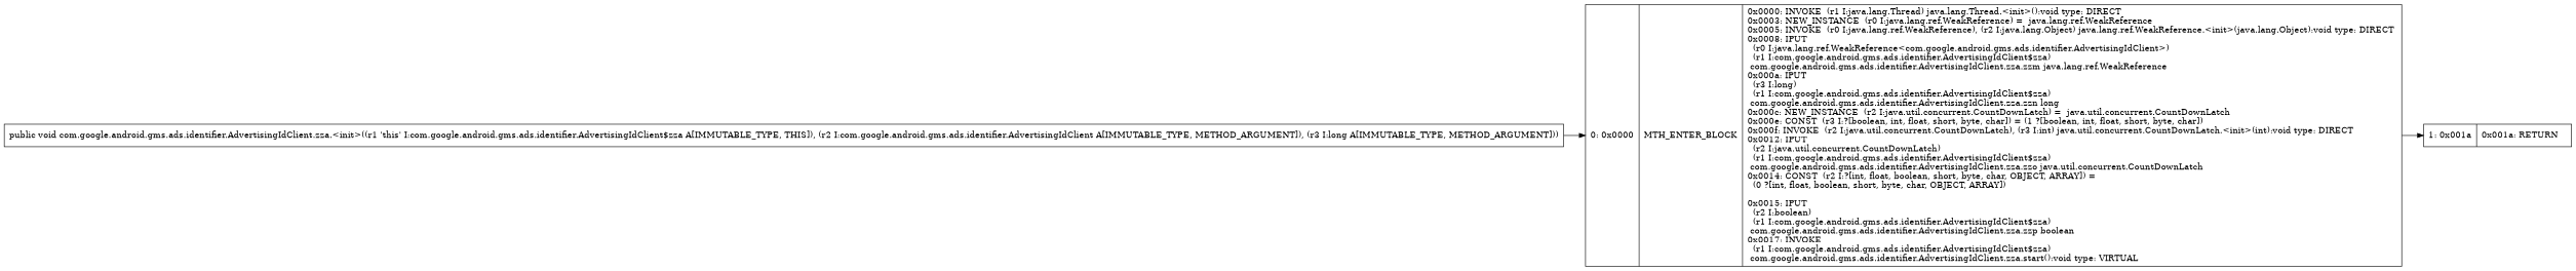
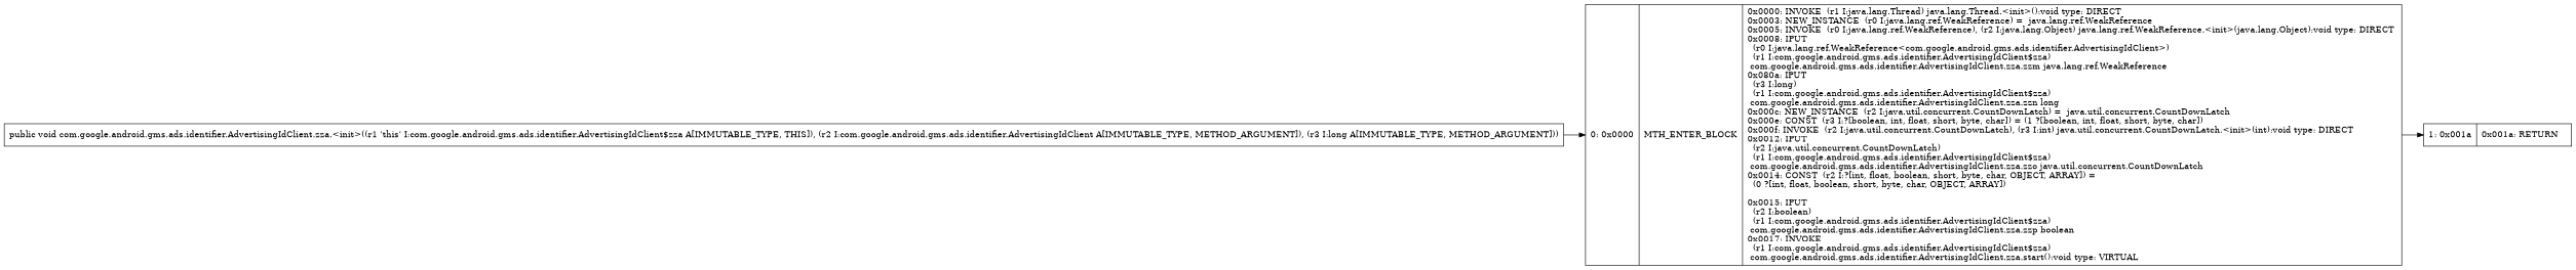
  digraph {
    rankdir=LR
    node [shape=record]
-   n1 [label="{0\:\ 0x0000|MTH_ENTER_BLOCK\l|0x0000: INVOKE  (r1 I:java.lang.Thread) java.lang.Thread.\<init\>():void type: DIRECT \l0x0003: NEW_INSTANCE  (r0 I:java.lang.ref.WeakReference) =  java.lang.ref.WeakReference \l0x0005: INVOKE  (r0 I:java.lang.ref.WeakReference), (r2 I:java.lang.Object) java.lang.ref.WeakReference.\<init\>(java.lang.Object):void type: DIRECT \l0x0008: IPUT  \l  (r0 I:java.lang.ref.WeakReference\<com.google.android.gms.ads.identifier.AdvertisingIdClient\>)\l  (r1 I:com.google.android.gms.ads.identifier.AdvertisingIdClient$zza)\l com.google.android.gms.ads.identifier.AdvertisingIdClient.zza.zzm java.lang.ref.WeakReference \l0x000a: IPUT  \l  (r3 I:long)\l  (r1 I:com.google.android.gms.ads.identifier.AdvertisingIdClient$zza)\l com.google.android.gms.ads.identifier.AdvertisingIdClient.zza.zzn long \l0x000c: NEW_INSTANCE  (r2 I:java.util.concurrent.CountDownLatch) =  java.util.concurrent.CountDownLatch \l0x000e: CONST  (r3 I:?[boolean, int, float, short, byte, char]) = (1 ?[boolean, int, float, short, byte, char]) \l0x000f: INVOKE  (r2 I:java.util.concurrent.CountDownLatch), (r3 I:int) java.util.concurrent.CountDownLatch.\<init\>(int):void type: DIRECT \l0x0012: IPUT  \l  (r2 I:java.util.concurrent.CountDownLatch)\l  (r1 I:com.google.android.gms.ads.identifier.AdvertisingIdClient$zza)\l com.google.android.gms.ads.identifier.AdvertisingIdClient.zza.zzo java.util.concurrent.CountDownLatch \l0x0014: CONST  (r2 I:?[int, float, boolean, short, byte, char, OBJECT, ARRAY]) = \l  (0 ?[int, float, boolean, short, byte, char, OBJECT, ARRAY])\l \l0x0015: IPUT  \l  (r2 I:boolean)\l  (r1 I:com.google.android.gms.ads.identifier.AdvertisingIdClient$zza)\l com.google.android.gms.ads.identifier.AdvertisingIdClient.zza.zzp boolean \l0x0017: INVOKE  \l  (r1 I:com.google.android.gms.ads.identifier.AdvertisingIdClient$zza)\l com.google.android.gms.ads.identifier.AdvertisingIdClient.zza.start():void type: VIRTUAL \l}"]
+   n1 [label="{0\:\ 0x0000|MTH_ENTER_BLOCK\l|0x0000: INVOKE  (r1 I:java.lang.Thread) java.lang.Thread.\<init\>():void type: DIRECT \l0x0003: NEW_INSTANCE  (r0 I:java.lang.ref.WeakReference) =  java.lang.ref.WeakReference \l0x0005: INVOKE  (r0 I:java.lang.ref.WeakReference), (r2 I:java.lang.Object) java.lang.ref.WeakReference.\<init\>(java.lang.Object):void type: DIRECT \l0x0008: IPUT  \l  (r0 I:java.lang.ref.WeakReference\<com.google.android.gms.ads.identifier.AdvertisingIdClient\>)\l  (r1 I:com.google.android.gms.ads.identifier.AdvertisingIdClient$zza)\l com.google.android.gms.ads.identifier.AdvertisingIdClient.zza.zzm java.lang.ref.WeakReference \l0x080a: IPUT  \l  (r3 I:long)\l  (r1 I:com.google.android.gms.ads.identifier.AdvertisingIdClient$zza)\l com.google.android.gms.ads.identifier.AdvertisingIdClient.zza.zzn long \l0x000c: NEW_INSTANCE  (r2 I:java.util.concurrent.CountDownLatch) =  java.util.concurrent.CountDownLatch \l0x000e: CONST  (r3 I:?[boolean, int, float, short, byte, char]) = (1 ?[boolean, int, float, short, byte, char]) \l0x000f: INVOKE  (r2 I:java.util.concurrent.CountDownLatch), (r3 I:int) java.util.concurrent.CountDownLatch.\<init\>(int):void type: DIRECT \l0x0012: IPUT  \l  (r2 I:java.util.concurrent.CountDownLatch)\l  (r1 I:com.google.android.gms.ads.identifier.AdvertisingIdClient$zza)\l com.google.android.gms.ads.identifier.AdvertisingIdClient.zza.zzo java.util.concurrent.CountDownLatch \l0x0014: CONST  (r2 I:?[int, float, boolean, short, byte, char, OBJECT, ARRAY]) = \l  (0 ?[int, float, boolean, short, byte, char, OBJECT, ARRAY])\l \l0x0015: IPUT  \l  (r2 I:boolean)\l  (r1 I:com.google.android.gms.ads.identifier.AdvertisingIdClient$zza)\l com.google.android.gms.ads.identifier.AdvertisingIdClient.zza.zzp boolean \l0x0017: INVOKE  \l  (r1 I:com.google.android.gms.ads.identifier.AdvertisingIdClient$zza)\l com.google.android.gms.ads.identifier.AdvertisingIdClient.zza.start():void type: VIRTUAL \l}"]
    n2 [label="{1\:\ 0x001a|0x001a: RETURN   \l}"]
    n3 [label="{public void com.google.android.gms.ads.identifier.AdvertisingIdClient.zza.\<init\>((r1 'this' I:com.google.android.gms.ads.identifier.AdvertisingIdClient$zza A[IMMUTABLE_TYPE, THIS]), (r2 I:com.google.android.gms.ads.identifier.AdvertisingIdClient A[IMMUTABLE_TYPE, METHOD_ARGUMENT]), (r3 I:long A[IMMUTABLE_TYPE, METHOD_ARGUMENT])) }"]
    n1 -> n2
    n3 -> n1
  }
